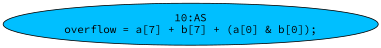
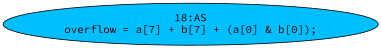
  strict digraph {
    fontname="Source Code Pro"
-   n1 [ast="<pyverilog.vparser.ast.Assign object at 0x7fc53e715dd0>" def_var="['overflow']" fillcolor=deepskyblue label="10:AS\noverflow = a[7] + b[7] + (a[0] & b[0]);" statements="[]" style=filled typ=Assign use_var="['a', 'b', 'a', 'b']" fontname="Source Code Pro"]
+   n1 [ast="<pyverilog.vparser.ast.Assign object at 0x7fc53e715dd0>" def_var="['overflow']" fillcolor=deepskyblue label="18:AS\noverflow = a[7] + b[7] + (a[0] & b[0]);" statements="[]" style=filled typ=Assign use_var="['a', 'b', 'a', 'b']" fontname="Source Code Pro"]
  }
